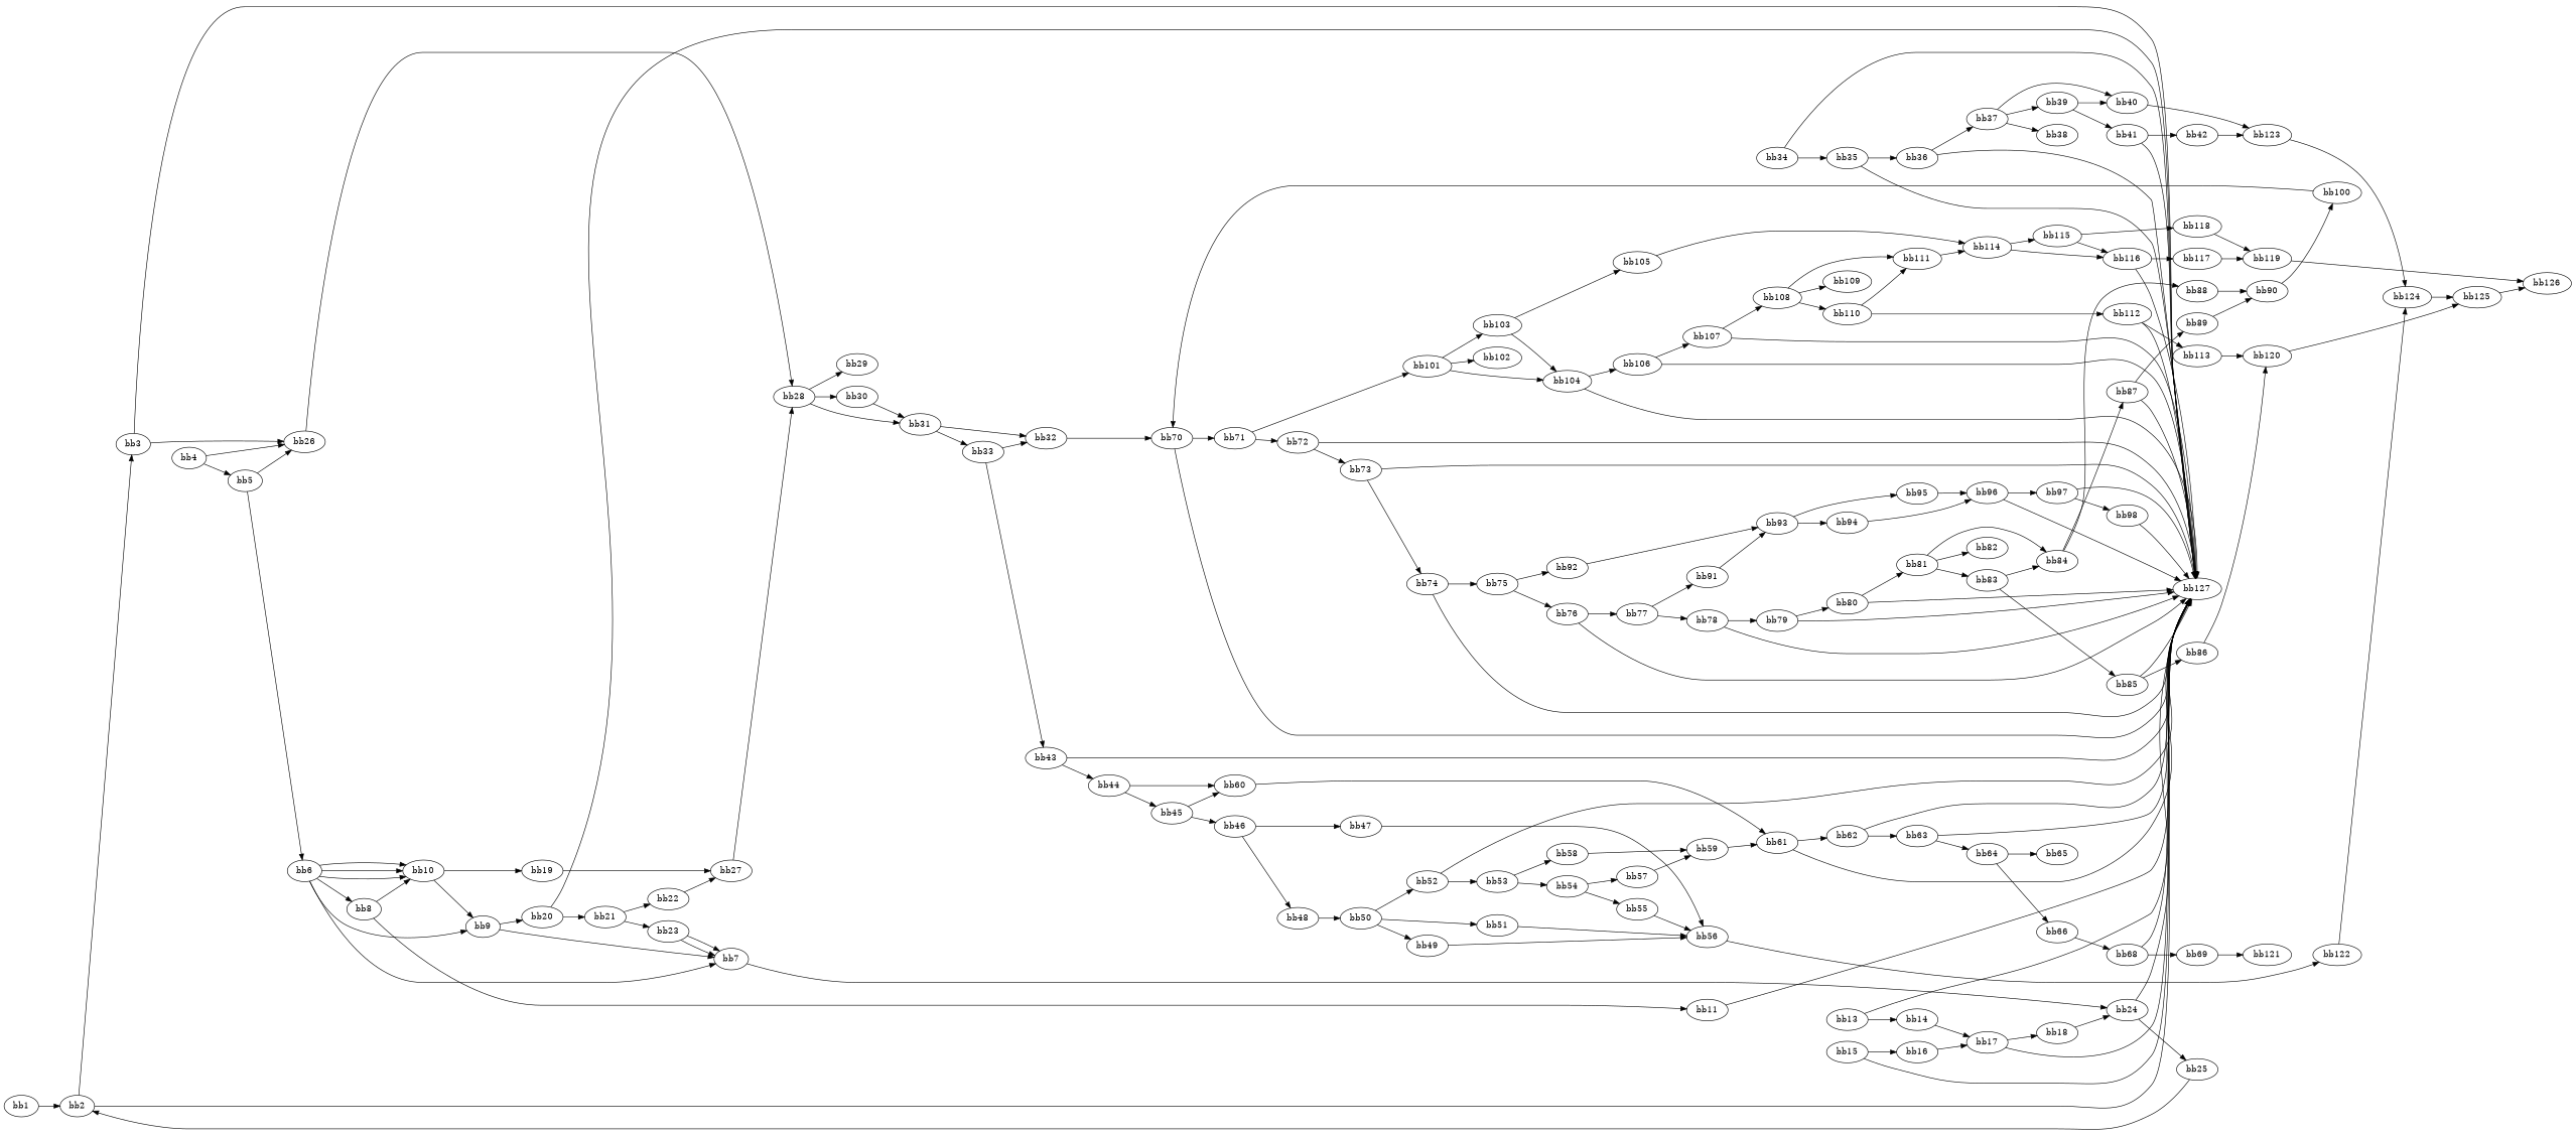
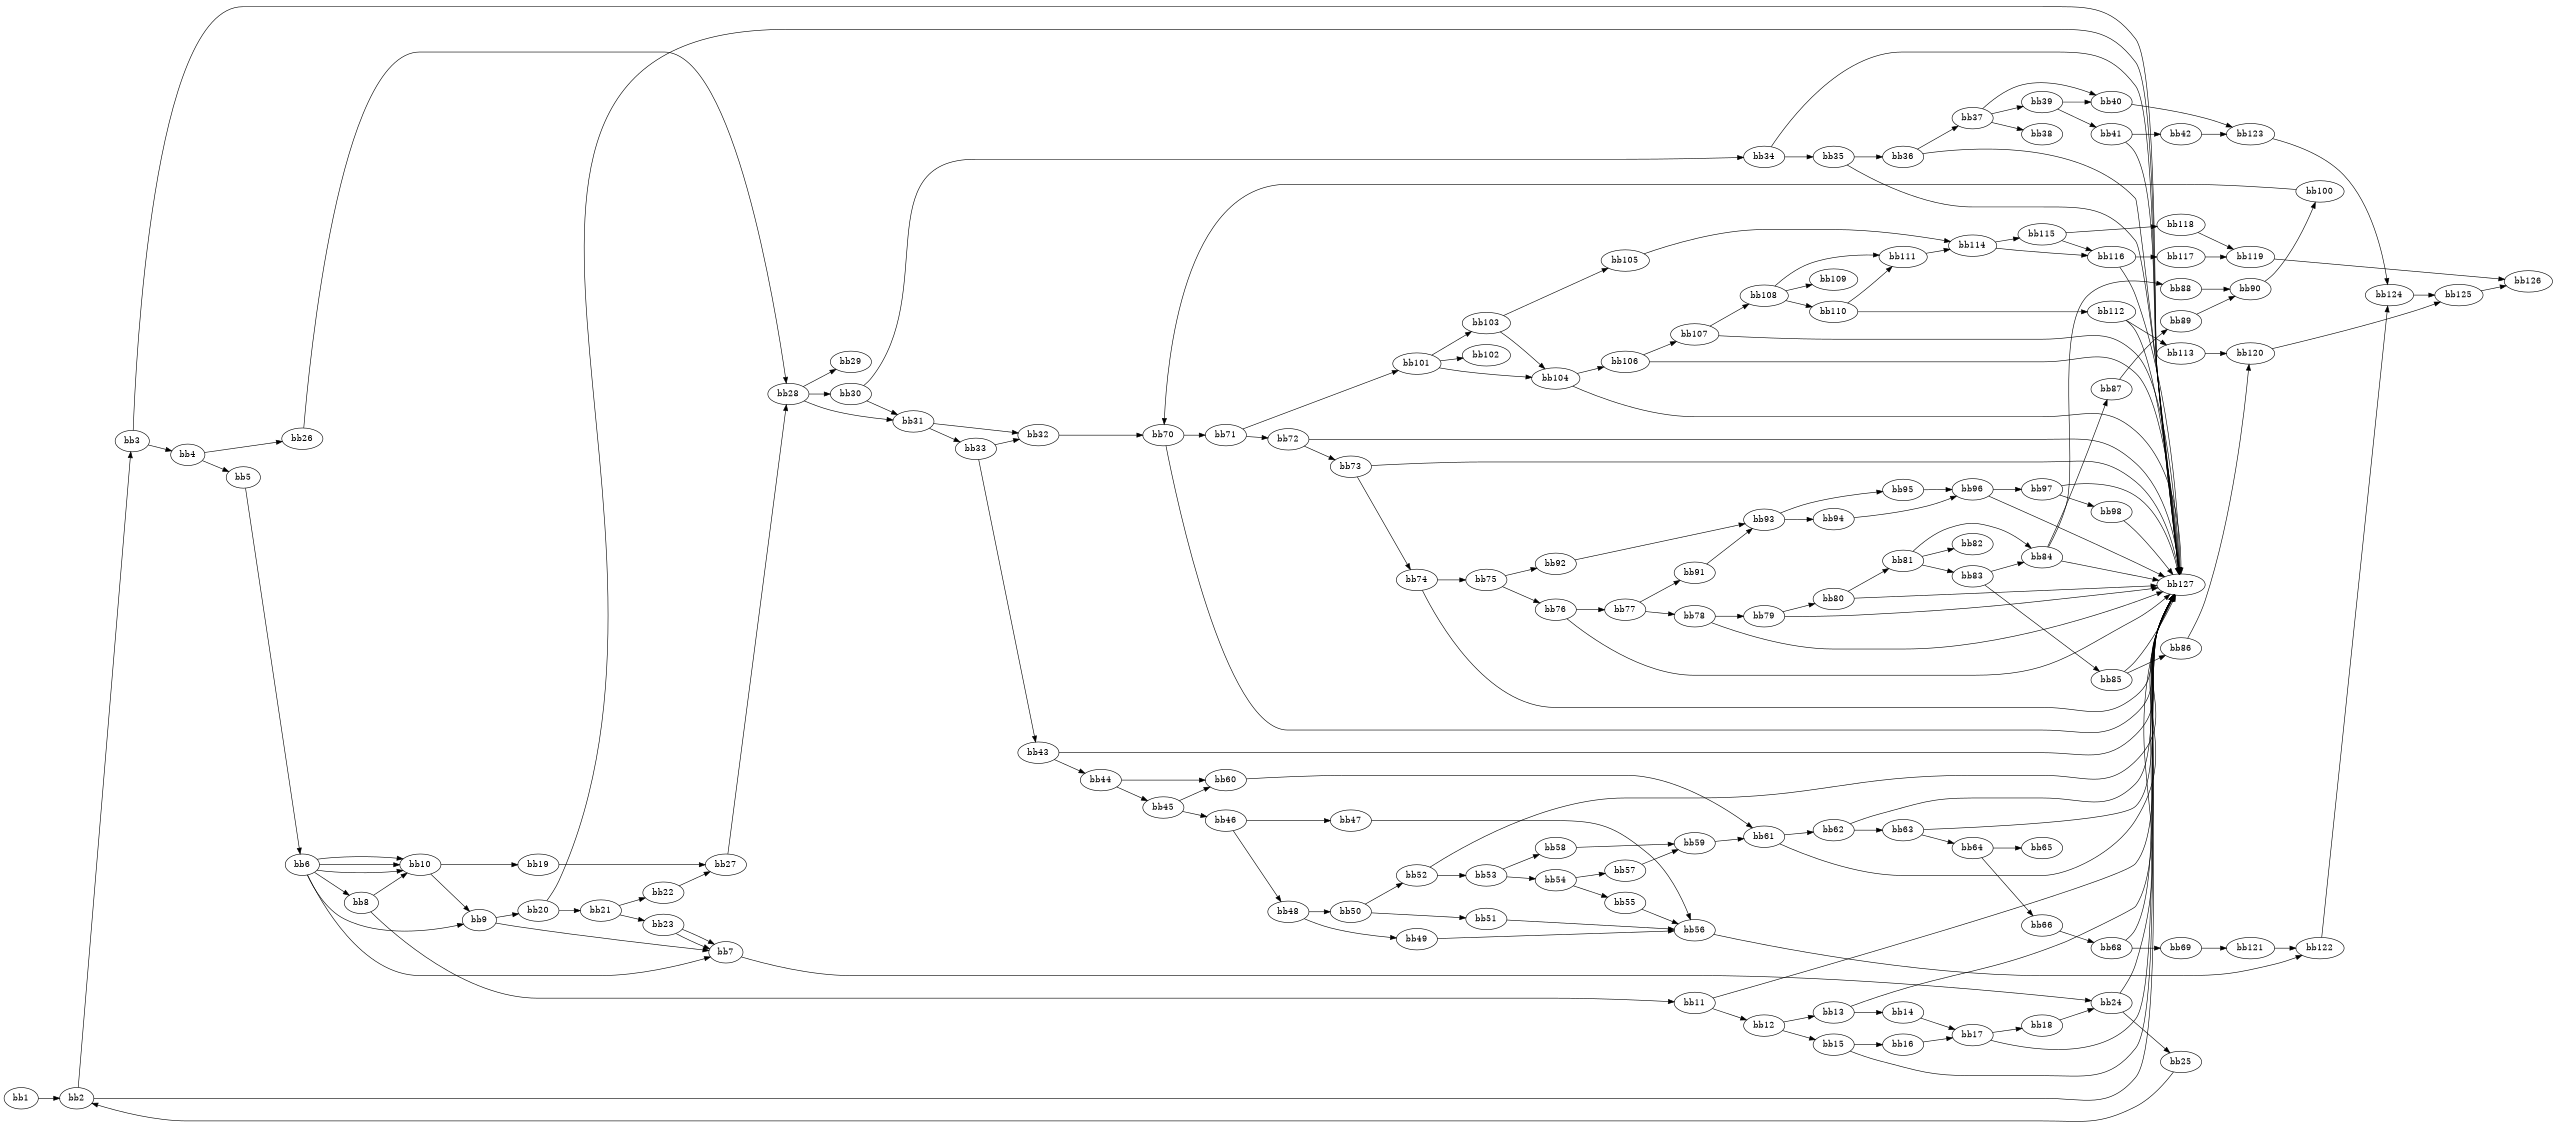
  digraph {
    rankdir=LR
    n1 [label="bb1\l"]
    n2 [label="bb2\l"]
    n3 [label="bb127\l"]
    n4 [label="bb3\l"]
    n5 [label="bb4\l"]
    n6 [label="bb5\l"]
    n7 [label="bb26\l"]
    n8 [label="bb6\l"]
    n9 [label="bb28\l"]
    n10 [label="bb7\l"]
    n11 [label="bb8\l"]
    n12 [label="bb9\l"]
    n13 [label="bb10\l"]
    n14 [label="bb24\l"]
    n15 [label="bb11\l"]
    n16 [label="bb20\l"]
    n17 [label="bb19\l"]
    n18 [label="bb25\l"]
+   n19 [label="bb12\l"]
    n20 [label="bb21\l"]
    n21 [label="bb27\l"]
    n22 [label="bb13\l"]
    n23 [label="bb15\l"]
    n24 [label="bb14\l"]
    n25 [label="bb16\l"]
    n26 [label="bb17\l"]
    n27 [label="bb18\l"]
    n28 [label="bb22\l"]
    n29 [label="bb23\l"]
    n30 [label="bb29\l"]
    n31 [label="bb30\l"]
    n32 [label="bb31\l"]
    n33 [label="bb34\l"]
    n34 [label="bb32\l"]
    n35 [label="bb33\l"]
    n36 [label="bb35\l"]
    n37 [label="bb70\l"]
    n38 [label="bb43\l"]
    n39 [label="bb71\l"]
    n40 [label="bb44\l"]
    n41 [label="bb36\l"]
    n42 [label="bb37\l"]
    n43 [label="bb38\l"]
    n44 [label="bb39\l"]
    n45 [label="bb40\l"]
    n46 [label="bb41\l"]
    n47 [label="bb123\l"]
    n48 [label="bb42\l"]
    n49 [label="bb124\l"]
    n50 [label="bb45\l"]
    n51 [label="bb60\l"]
    n52 [label="bb46\l"]
    n53 [label="bb61\l"]
    n54 [label="bb47\l"]
    n55 [label="bb48\l"]
    n56 [label="bb56\l"]
    n57 [label="bb49\l"]
    n58 [label="bb50\l"]
    n59 [label="bb122\l"]
    n60 [label="bb51\l"]
    n61 [label="bb52\l"]
    n62 [label="bb53\l"]
    n63 [label="bb54\l"]
    n64 [label="bb58\l"]
    n65 [label="bb55\l"]
    n66 [label="bb57\l"]
    n67 [label="bb59\l"]
    n68 [label="bb62\l"]
    n69 [label="bb63\l"]
    n70 [label="bb64\l"]
    n71 [label="bb65\l"]
    n72 [label="bb66\l"]
    n73 [label="bb68\l"]
    n74 [label="bb69\l"]
    n75 [label="bb121\l"]
    n76 [label="bb72\l"]
    n77 [label="bb101\l"]
    n78 [label="bb73\l"]
    n79 [label="bb102\l"]
    n80 [label="bb103\l"]
    n81 [label="bb104\l"]
    n82 [label="bb74\l"]
    n83 [label="bb75\l"]
    n84 [label="bb76\l"]
    n85 [label="bb92\l"]
    n86 [label="bb77\l"]
    n87 [label="bb93\l"]
    n88 [label="bb78\l"]
    n89 [label="bb91\l"]
    n90 [label="bb79\l"]
    n91 [label="bb80\l"]
    n92 [label="bb81\l"]
    n93 [label="bb82\l"]
    n94 [label="bb83\l"]
    n95 [label="bb84\l"]
    n96 [label="bb85\l"]
    n97 [label="bb87\l"]
    n98 [label="bb88\l"]
    n99 [label="bb86\l"]
    n100 [label="bb89\l"]
    n101 [label="bb90\l"]
    n102 [label="bb120\l"]
    n103 [label="bb125\l"]
    n104 [label="bb100\l"]
    n105 [label="bb94\l"]
    n106 [label="bb95\l"]
    n107 [label="bb96\l"]
    n108 [label="bb97\l"]
    n109 [label="bb98\l"]
    n110 [label="bb105\l"]
    n111 [label="bb106\l"]
    n112 [label="bb114\l"]
    n113 [label="bb107\l"]
    n114 [label="bb115\l"]
    n115 [label="bb116\l"]
    n116 [label="bb108\l"]
    n117 [label="bb109\l"]
    n118 [label="bb110\l"]
    n119 [label="bb111\l"]
    n120 [label="bb112\l"]
    n121 [label="bb113\l"]
    n122 [label="bb118\l"]
    n123 [label="bb117\l"]
    n124 [label="bb119\l"]
    n125 [label="bb126\l"]
    n1 -> n2
    n2 -> n3
    n2 -> n4
    n4 -> n3
-   n4 -> n7
+   n4 -> n5
    n5 -> n6
    n5 -> n7
-   n6 -> n7
    n6 -> n8
    n7 -> n9
    n8 -> n10
    n8 -> n11
    n8 -> n12
    n8 -> n13
    n8 -> n13
    n8 -> n13
    n9 -> n30
    n9 -> n31
    n9 -> n32
    n10 -> n14
    n11 -> n13
    n11 -> n15
    n12 -> n10
    n12 -> n16
    n13 -> n12
    n13 -> n17
    n14 -> n3
    n14 -> n18
    n15 -> n3
+   n15 -> n19
    n16 -> n3
    n16 -> n20
    n17 -> n21
    n18 -> n2
+   n19 -> n22
+   n19 -> n23
    n20 -> n28
    n20 -> n29
    n21 -> n9
    n22 -> n3
    n22 -> n24
    n23 -> n3
    n23 -> n25
    n24 -> n26
    n25 -> n26
    n26 -> n3
    n26 -> n27
    n27 -> n14
    n28 -> n21
    n29 -> n10
    n29 -> n10
    n31 -> n32
+   n31 -> n33
    n32 -> n34
    n32 -> n35
    n33 -> n3
    n33 -> n36
    n34 -> n37
    n35 -> n34
    n35 -> n38
    n36 -> n3
    n36 -> n41
    n37 -> n3
    n37 -> n39
    n38 -> n3
    n38 -> n40
    n39 -> n76
    n39 -> n77
    n40 -> n50
    n40 -> n51
    n41 -> n3
    n41 -> n42
    n42 -> n43
    n42 -> n44
    n42 -> n45
    n44 -> n45
    n44 -> n46
    n45 -> n47
    n46 -> n3
    n46 -> n48
    n47 -> n49
    n48 -> n47
    n49 -> n103
    n50 -> n51
    n50 -> n52
    n51 -> n53
    n52 -> n54
    n52 -> n55
    n53 -> n3
    n53 -> n68
    n54 -> n56
-   n58 -> n57
+   n55 -> n57
    n55 -> n58
    n56 -> n59
    n57 -> n56
    n58 -> n60
    n58 -> n61
    n59 -> n49
    n60 -> n56
    n61 -> n3
    n61 -> n62
    n62 -> n63
    n62 -> n64
    n63 -> n65
    n63 -> n66
    n64 -> n67
    n65 -> n56
    n66 -> n67
    n67 -> n53
    n68 -> n3
    n68 -> n69
    n69 -> n3
    n69 -> n70
    n70 -> n71
    n70 -> n72
    n72 -> n73
    n73 -> n3
    n73 -> n74
    n74 -> n75
+   n75 -> n59
    n76 -> n3
    n76 -> n78
    n77 -> n79
    n77 -> n80
    n77 -> n81
    n78 -> n3
    n78 -> n82
    n80 -> n81
    n80 -> n110
    n81 -> n3
    n81 -> n111
    n82 -> n3
    n82 -> n83
    n83 -> n84
    n83 -> n85
    n84 -> n3
    n84 -> n86
    n85 -> n87
    n86 -> n88
    n86 -> n89
    n87 -> n105
    n87 -> n106
    n88 -> n3
    n88 -> n90
    n89 -> n87
    n90 -> n3
    n90 -> n91
    n91 -> n3
    n91 -> n92
    n92 -> n93
    n92 -> n94
    n92 -> n95
    n94 -> n95
    n94 -> n96
    n95 -> n97
    n95 -> n98
    n96 -> n3
    n96 -> n99
-   n97 -> n3
+   n95 -> n3
    n97 -> n100
    n98 -> n101
    n99 -> n102
    n100 -> n101
    n101 -> n104
    n102 -> n103
    n103 -> n125
    n104 -> n37
    n105 -> n107
    n106 -> n107
    n107 -> n3
    n107 -> n108
    n108 -> n3
    n108 -> n109
    n109 -> n3
    n110 -> n112
    n111 -> n3
    n111 -> n113
    n112 -> n114
    n112 -> n115
    n113 -> n3
    n113 -> n116
    n114 -> n115
    n114 -> n122
    n115 -> n3
    n115 -> n123
    n116 -> n117
    n116 -> n118
    n116 -> n119
    n118 -> n119
    n118 -> n120
    n119 -> n112
    n120 -> n3
    n120 -> n121
    n121 -> n102
    n122 -> n124
    n123 -> n124
    n124 -> n125
  }
